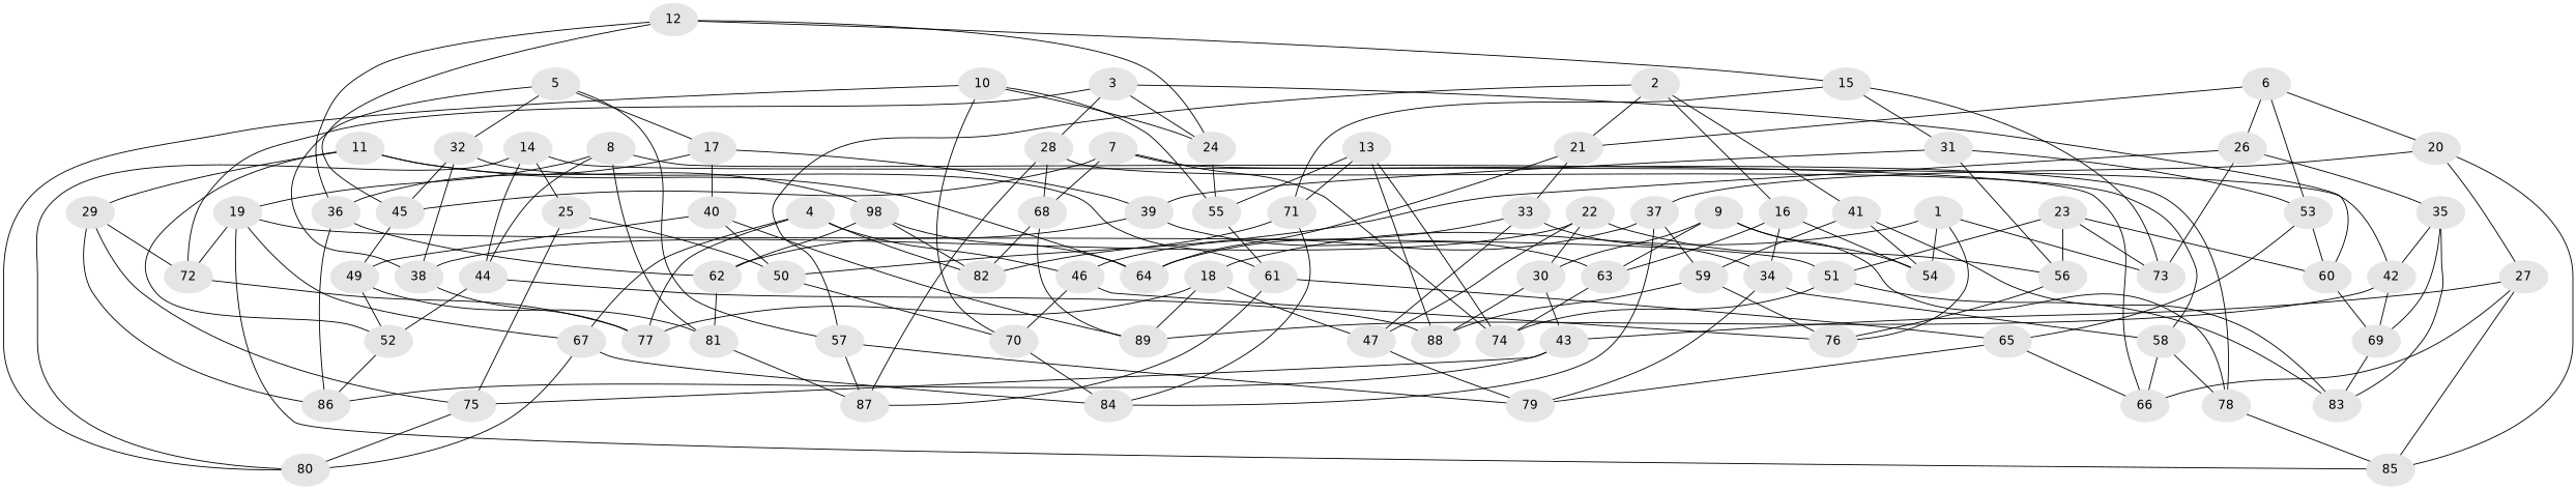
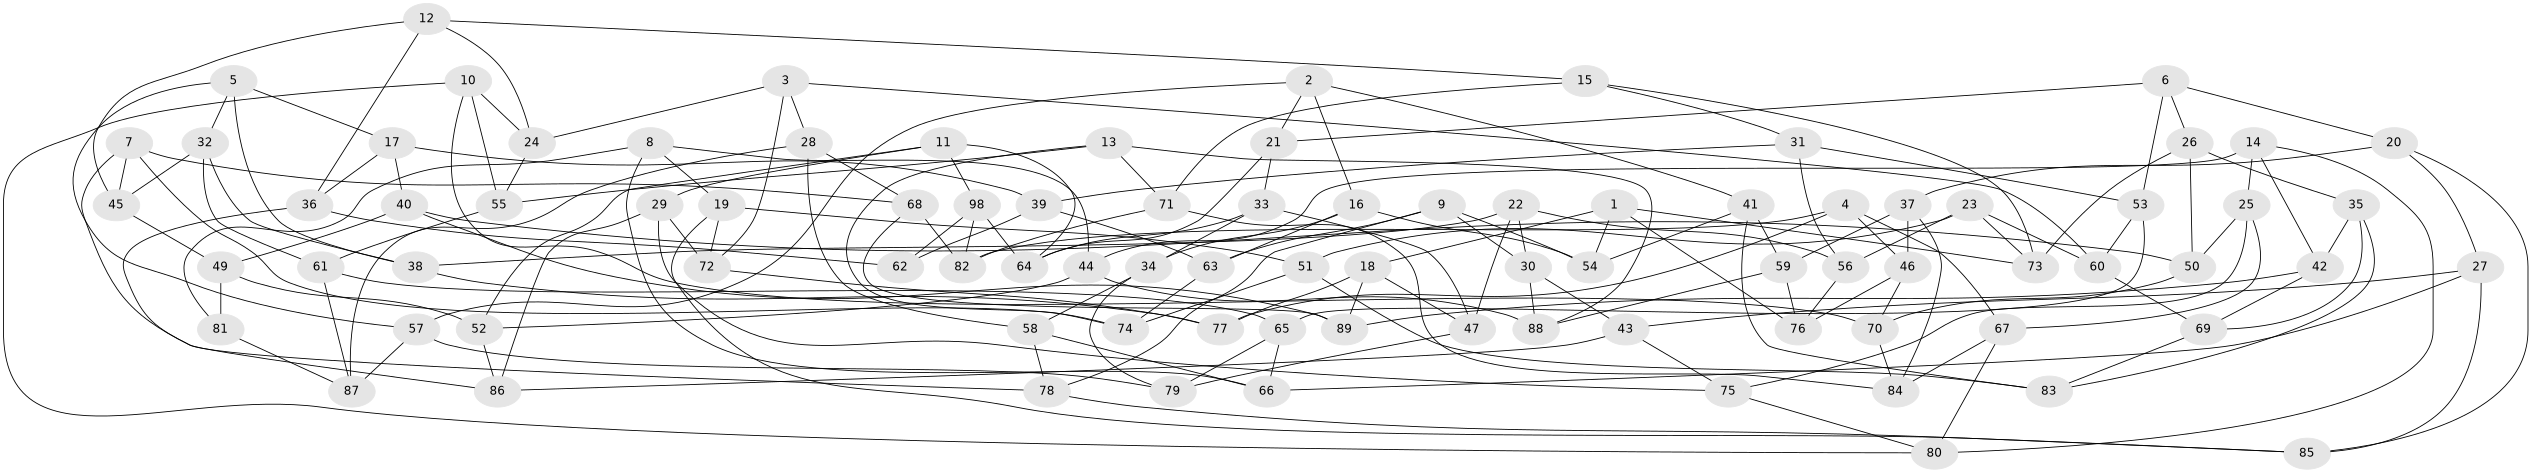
  graph {
    fontname="DejaVu Sans"
    node [color=gray90 fontname="DejaVu Sans" style=filled]
    edge [fontname="DejaVu Sans"]
    1
    18
    54
    73
    76
    77
    47
    89
    2
    16
    21
    41
    57
    63
    34
    64
    33
    83
    59
    87
    79
    3
    24
    28
    60
    72
    55
    68
    58
    69
    4
    46
    67
    82
    70
    80
    84
    5
    17
    32
    38
    36
    39
    40
    45
    61
    6
    20
    26
    53
    85
    27
    37
    50
    35
    65
    7
    74
    78
    49
    8
    19
    44
    66
    81
    51
    52
    88
    9
    30
    43
    10
    11
    29
    n75 [label=98]
    75
    86
    62
    12
    15
    71
    31
    13
    14
    25
    42
    56
    22
    23
    1 -- 18
    1 -- 54
    1 -- 73
    1 -- 76
    18 -- 77
    18 -- 47
    18 -- 89
    47 -- 79
    2 -- 16
    2 -- 21
    2 -- 41
    2 -- 57
    16 -- 54
    16 -- 63
    16 -- 34
    21 -- 64
    21 -- 33
    41 -- 54
    41 -- 83
    41 -- 59
    57 -- 87
    57 -- 79
    63 -- 74
    34 -- 79
    34 -- 58
    33 -- 47
    33 -- 34
    33 -- 64
    59 -- 76
    59 -- 88
    3 -- 24
    3 -- 28
    3 -- 60
    3 -- 72
    24 -- 55
    28 -- 87
    28 -- 68
    28 -- 58
    60 -- 69
    72 -- 77
    55 -- 61
    68 -- 89
    68 -- 82
    58 -- 78
    58 -- 66
    69 -- 83
    4 -- 77
    4 -- 46
    4 -- 67
    4 -- 82
    46 -- 76
    46 -- 70
    67 -- 80
    67 -- 84
    70 -- 84
    5 -- 57
    5 -- 17
    5 -- 32
    5 -- 38
    17 -- 36
    17 -- 39
    17 -- 40
    32 -- 38
    32 -- 45
    32 -- 61
    38 -- 77
    36 -- 86
    36 -- 62
    39 -- 63
    39 -- 62
    40 -- 89
    40 -- 50
    40 -- 49
    45 -- 49
    61 -- 87
    61 -- 65
    6 -- 21
    6 -- 20
    6 -- 26
    6 -- 53
    20 -- 85
    20 -- 27
    20 -- 37
    26 -- 73
    26 -- 50
    26 -- 35
    53 -- 60
    53 -- 65
    27 -- 85
    27 -- 66
    27 -- 43
    37 -- 59
    37 -- 46
    37 -- 84
    50 -- 70
    35 -- 83
    35 -- 69
    35 -- 42
    65 -- 79
    65 -- 66
    7 -- 68
    7 -- 45
    7 -- 74
    7 -- 78
    78 -- 85
    49 -- 81
    49 -- 52
    8 -- 19
    8 -- 44
    8 -- 66
    8 -- 81
    19 -- 72
    19 -- 85
    19 -- 51
    44 -- 52
    44 -- 88
    81 -- 87
    51 -- 83
    51 -- 74
    52 -- 86
    9 -- 54
    9 -- 63
    9 -- 78
    9 -- 30
    30 -- 88
    30 -- 43
    43 -- 75
    43 -- 86
    10 -- 24
    10 -- 55
    10 -- 70
    10 -- 80
    11 -- 64
    11 -- 52
    11 -- 29
    11 -- n75
    29 -- 72
    29 -- 75
    29 -- 86
    n75 -- 64
    n75 -- 82
    n75 -- 62
    75 -- 80
-   62 -- 81
    12 -- 24
    12 -- 36
    12 -- 45
    12 -- 15
    15 -- 73
    15 -- 71
    15 -- 31
    71 -- 82
    71 -- 84
    31 -- 39
    31 -- 53
    31 -- 56
    13 -- 55
    13 -- 74
    13 -- 88
    13 -- 71
    14 -- 80
    14 -- 44
    14 -- 25
    14 -- 42
-   19 -- 67
+   25 -- 67
    25 -- 50
    25 -- 75
    42 -- 89
    42 -- 69
    56 -- 76
    22 -- 47
    22 -- 38
    22 -- 30
    22 -- 56
    23 -- 73
    23 -- 60
    23 -- 51
    23 -- 56
  }
